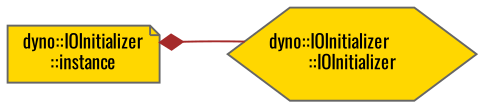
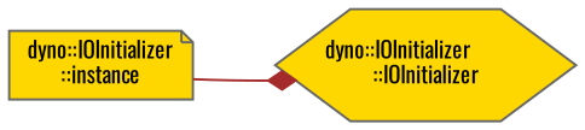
  digraph {
    rankdir=LR
    fontname=Oswald
    node [fillcolor=gold fontname=Oswald fontsize=10 style=filled]
    n1 [color=gray40 fontcolor=black height=0.2 label="dyno::IOInitializer\l::instance" shape=note width=0.4]
    n2 [color=grey40 height=0.2 label="dyno::IOInitializer\l::IOInitializer" shape=hexagon width=0.4]
-   n2 -> n1 [color=brown fontname=Oswald fontsize=10 labelfontname=Helvetica labelfontsize=10 style=solid arrowhead=diamond]
+   n1 -> n2 [color=brown fontname=Oswald fontsize=10 labelfontname=Helvetica labelfontsize=10 style=solid arrowhead=diamond]
  }
